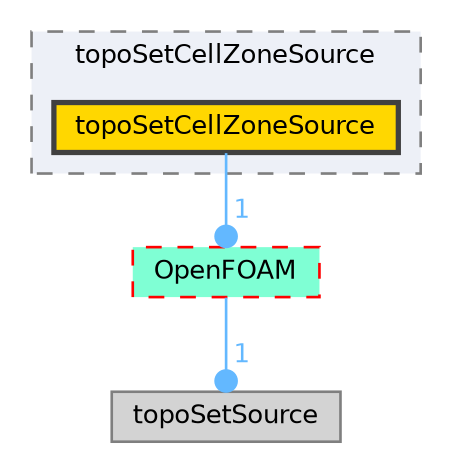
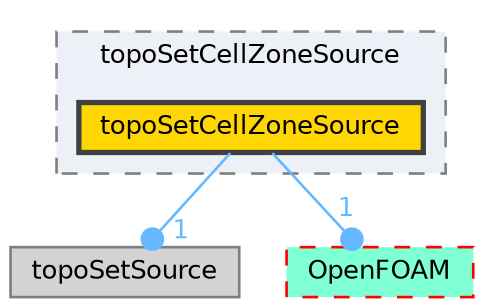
  digraph {
    compound=true
    node [fontname=Helvetica fontsize=10 shape=box]
    edge [arrowhead=dot color=steelblue1 fontcolor=steelblue1 fontname=Helvetica fontsize=10 headlabel=1 labeldistance=1.5 labelfontname=Helvetica labelfontsize=10]
    n1 [color=grey25 fillcolor=gold height=0.2 label=topoSetCellZoneSource style="filled,bold" width=0.4]
    n2 [color=grey50 fillcolor=lightgrey height=0.2 label=topoSetSource style=filled width=0.4]
    n3 [color=red fillcolor=aquamarine height=0.2 label=OpenFOAM style="filled,dashed" width=0.4]
    subgraph cluster_1 {
      bgcolor="#edf0f7"
      fontname=Helvetica
      fontsize=10
      label=topoSetCellZoneSource
      pencolor=grey50
      style="filled,dashed"
      n1
    }
-   n3 -> n2
+   n1 -> n2
    n1 -> n3
  }
